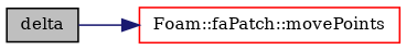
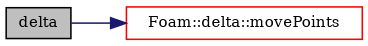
  digraph {
    rankdir=LR
    fontname="DejaVu Serif"
    node [fontname="DejaVu Serif" fontsize=10 shape=record]
    n1 [color=black fillcolor=grey75 fontcolor=black height=0.2 label=delta style=filled width=0.4]
-   n2 [color=red height=0.2 label="Foam::faPatch::movePoints" width=0.4]
+   n2 [color=red height=0.2 label="Foam::delta::movePoints" width=0.4]
    n1 -> n2 [color=midnightblue fontname="DejaVu Serif" fontsize=10 labelfontname=Helvetica labelfontsize=10 style=solid]
  }
